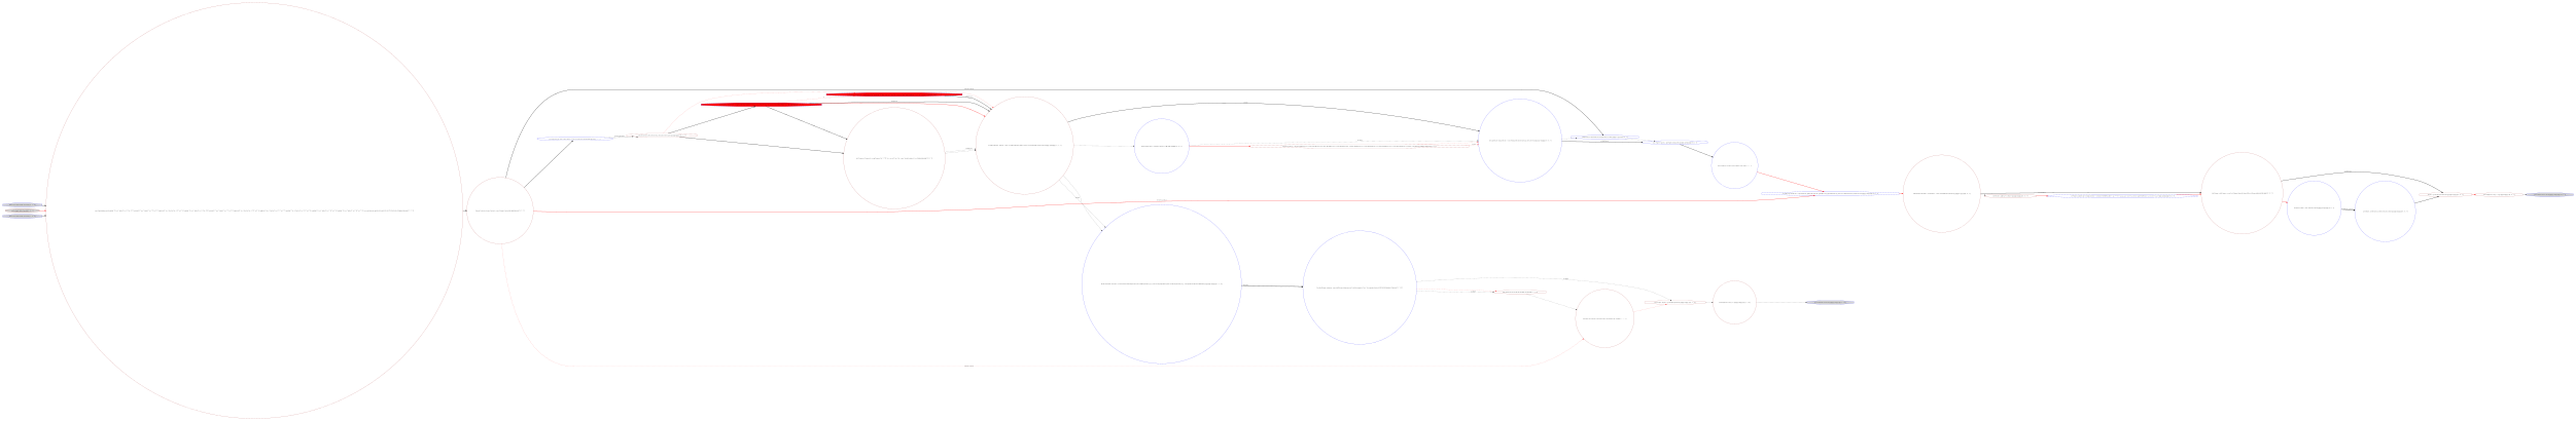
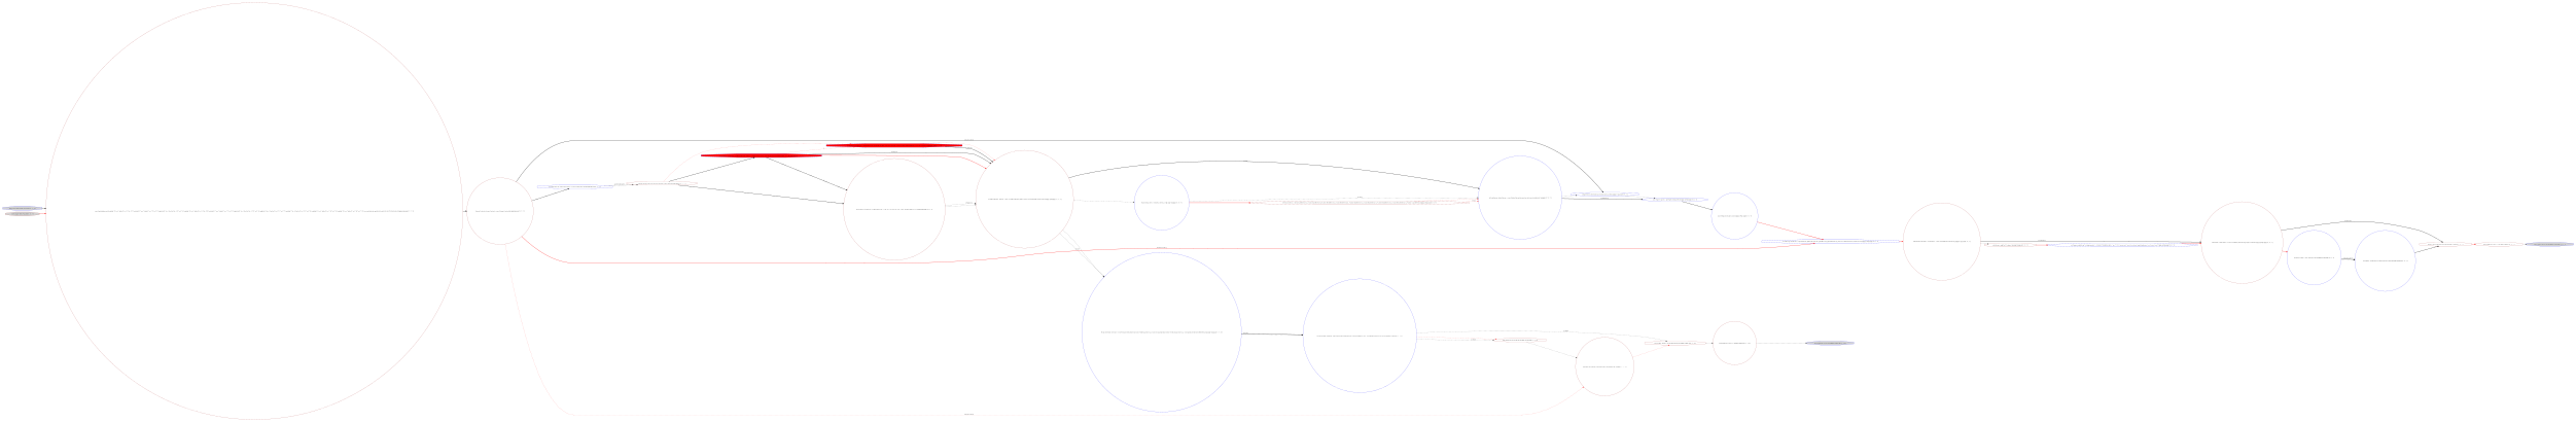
  digraph {
    fontname=Roboto
    rankdir=LR
    node [color=blue fillcolor=white fontname=Roboto shape=octagon style=filled]
    edge [color=black fontname=Roboto style=bold]
    n1 [color=brown label="SolrStream solrStream = new SolrStream(shardUrls.get(0),solrParams)@@@24@@@['0', '0', '1']" shape=circle]
    n2 [label="streamContext = new StreamContext()@@@25@@@['0', '0', '1']" shape=circle]
    n3 [color=brown label="tuples = getTuples(solrStream)@@@27@@@['0', '0', '1']"]
    n4 [label="solrStream.setStreamContext(streamContext)@@@26@@@['0', '0', '1']" shape=circle]
    n5 [color=brown label="assert(tuples.size() == 3)@@@28@@@['0', '0', '1']"]
    n6 [label="List<String> shardUrls = TupleStream.getShards(cluster.getZkServer().getZkAddress(),COLLECTIONORALIAS,streamContext)@@@20@@@['0', '0', '1']"]
    n7 [color=brown label="ModifiableSolrParams solrParams = new ModifiableSolrParams()@@@21@@@['0', '0', '1']" shape=circle]
    n8 [color=brown label="solrParams.add(\"qt\",\"/stream\")@@@22@@@['0', '0', '1']"]
    n9 [color=brown label="streamContext.setSolrClientCache(solrClientCache)@@@6@@@['1', '1', '1']"]
    n10 [fillcolor=red label="SolrParams sParamsA = mapParams(\"q\",\"blah\",\"fl\",\"id,a_s,a_i,a_f\",\"sort\",\"a_s asc,a_f asc\",\"partitionKeys\",\"a_s\")@@@8@@@['1', '0', '0']"]
    n11 [fillcolor=red label="SolrParams sParamsA = mapParams(\"q\",\"a_s:blah\",\"fl\",\"id,a_s,a_i,a_f\",\"sort\",\"a_s asc,a_f asc\",\"partitionKeys\",\"a_s\",\"qt\",\"/export\")@@@8@@@['0', '1', '0']"]
    n12 [color=brown label="SolrParams sParamsA = mapParams(\"q\",\"*:*\",\"fl\",\"a_s,a_i,a_f\",\"sort\",\"a_s asc\",\"partitionKeys\",\"a_s\")@@@8@@@['0', '0', '1']" shape=circle]
    n13 [color=brown label="CloudSolrStream stream = new CloudSolrStream(zkHost,COLLECTIONORALIAS,sParamsA)@@@9@@@['1', '1', '1']" shape=circle]
    n14 [color=brown label="assert(tuples.size() == 0)@@@15@@@['1', '1', '0']" shape=circle]
    n15 [fillcolor=lightgray label="{solrClientCache.close()}@@@17@@@['1', '1', '0']"]
    n16 [fillcolor=lightgray label="testZeroParallelReducerStream['0', '1', '0']"]
    n17 [color=brown label="new UpdateRequest().add(id,\"0\",\"a_s\",\"hello0\",\"a_i\",\"0\",\"a_f\",\"1\").add(id,\"2\",\"a_s\",\"hello0\",\"a_i\",\"2\",\"a_f\",\"2\").add(id,\"3\",\"a_s\",\"hello3\",\"a_i\",\"3\",\"a_f\",\"3\").add(id,\"4\",\"a_s\",\"hello4\",\"a_i\",\"4\",\"a_f\",\"4\").add(id,\"1\",\"a_s\",\"hello0\",\"a_i\",\"1\",\"a_f\",\"5\").add(id,\"5\",\"a_s\",\"hello3\",\"a_i\",\"10\",\"a_f\",\"6\").add(id,\"6\",\"a_s\",\"hello4\",\"a_i\",\"11\",\"a_f\",\"7\").add(id,\"7\",\"a_s\",\"hello3\",\"a_i\",\"12\",\"a_f\",\"8\").add(id,\"8\",\"a_s\",\"hello3\",\"a_i\",\"13\",\"a_f\",\"9\").add(id,\"9\",\"a_s\",\"hello0\",\"a_i\",\"14\",\"a_f\",\"10\").commit(cluster.getSolrClient(),COLLECTIONORALIAS)@@@3@@@['1', '1', '1']" shape=circle]
    n18 [color=brown label="StreamContext streamContext = new StreamContext()@@@4@@@['1', '1', '1']" shape=circle]
    n19 [label="RollupStream rollupStream = new RollupStream(stream,buckets,metrics)@@@16@@@['0', '0', '1']" shape=circle]
    n20 [label="List<Tuple> tuples = getTuples(rollupStream)@@@18@@@['0', '0', '1']"]
    n21 [label="rollupStream.setStreamContext(streamContext)@@@17@@@['0', '0', '1']"]
    n22 [label="assertEquals(3,tuples.size())@@@19@@@['0', '0', '1']" shape=circle]
    n23 [fillcolor=lightgray label="{solrClientCache.close()}@@@30@@@['0', '0', '1']"]
    n24 [label="SolrClientCache solrClientCache = new SolrClientCache()@@@5@@@['1', '1', '1']"]
    n25 [color=brown fillcolor=lightgray label="testRollupWithNoParallel['0', '0', '1']"]
    n26 [color=brown label="attachStreamFactory(pstream)@@@12@@@['1', '1', '0']"]
    n27 [color=brown label="pstream.setStreamContext(streamContext)@@@13@@@['1', '1', '0']" shape=circle]
    n28 [color=brown label="List<Tuple> tuples = getTuples(pstream)@@@14@@@['1', '1', '0']"]
    n29 [label="solrParams.add(\"expr\",\"rollup(search(\" + COLLECTIONORALIAS + \",q=\"*:*\",fl=\"a_s,a_i,a_f\",sort=\"a_s desc\",partitionKeys=\"a_s\"),over=\"a_s\")\")@@@23@@@['0', '0', '1']"]
    n30 [label="Bucket(( buckets = {new Bucket(\"a_s\")}@@@10@@@['0', '0', '1']" shape=circle]
    n31 [label="ReducerStream rstream = new ReducerStream(stream,new FieldEqualitor(\"a_s\"),new GroupOperation(new FieldComparator(\"a_s\",ComparatorOrder.ASCENDING),2))@@@10@@@['1', '1', '0']" shape=circle]
    n32 [color=brown label="Metric(( metrics = {new SumMetric(\"a_i\"),new SumMetric(\"a_f\"),new MinMetric(\"a_i\"),new MinMetric(\"a_f\"),new MaxMetric(\"a_i\"),new MaxMetric(\"a_f\"),new MeanMetric(\"a_i\"),new MeanMetric(\"a_f\"),new CountMetric()}@@@13@@@['0', '0', '1']"]
    n33 [label="ParallelStream pstream = parallelStream(rstream,new FieldComparator(\"a_s\",ComparatorOrder.ASCENDING))@@@11@@@['1', '1', '0']" shape=circle]
-   n34 [fillcolor=lightgray label="testZeroParallelReducerStream['1', '0', '0']"]
    n1 -> n2 [color=red]
    n1 -> n3 [label=solrStream]
    n2 -> n4 [label=streamContext]
    n2 -> n4 [style=dashed]
    n3 -> n5 [color=red]
    n4 -> n3
    n5 -> n23 [style=dashed]
    n6 -> n7 [color=red]
    n7 -> n1 [label=solrParams]
    n7 -> n8 [style=dashed]
    n8 -> n29 [color=red]
    n9 -> n10
    n9 -> n11 [color=red style=dashed]
    n9 -> n12
    n10 -> n11 [color=red label=0 style=dashed]
    n10 -> n12 [label=0]
    n10 -> n13 [label=sParamsA]
    n10 -> n13 [color=red]
    n11 -> n13 [label=sParamsA]
    n11 -> n13 [color=red style=dashed]
    n12 -> n13 [style=dashed]
    n12 -> n13 [label=sParamsA style=dashed]
    n13 -> n19 [label=stream]
    n13 -> n30 [style=dashed]
    n13 -> n31 [label=stream style=dashed]
    n13 -> n31 [style=dashed]
    n14 -> n15 [style=dashed]
    n16 -> n17
    n17 -> n18
    n18 -> n6 [color=red label=streamContext]
    n18 -> n21 [label=streamContext]
    n18 -> n24
    n18 -> n27 [color=red label=streamContext style=dashed]
    n19 -> n20 [label=rollupStream]
    n19 -> n21 [style=dashed]
    n20 -> n22
    n21 -> n20 [style=dashed]
    n22 -> n6 [color=red]
    n24 -> n9 [style=dashed]
    n24 -> n9 [label=solrClientCache style=dashed]
    n25 -> n17 [color=red]
    n26 -> n27 [style=dashed]
    n27 -> n28 [color=red style=dashed]
    n28 -> n14 [style=dashed]
    n29 -> n1 [color=red]
    n30 -> n19 [label=buckets style=dashed]
    n30 -> n32 [color=red]
    n31 -> n33 [label=rstream]
    n31 -> n33 [style=dashed]
    n32 -> n19 [color=red style=dashed]
    n32 -> n19 [color=red label=metrics style=dashed]
    n33 -> n26 [color=red style=dashed]
    n33 -> n26 [label=pstream style=dashed]
    n33 -> n28 [label=pstream style=dashed]
-   n34 -> n17
  }
